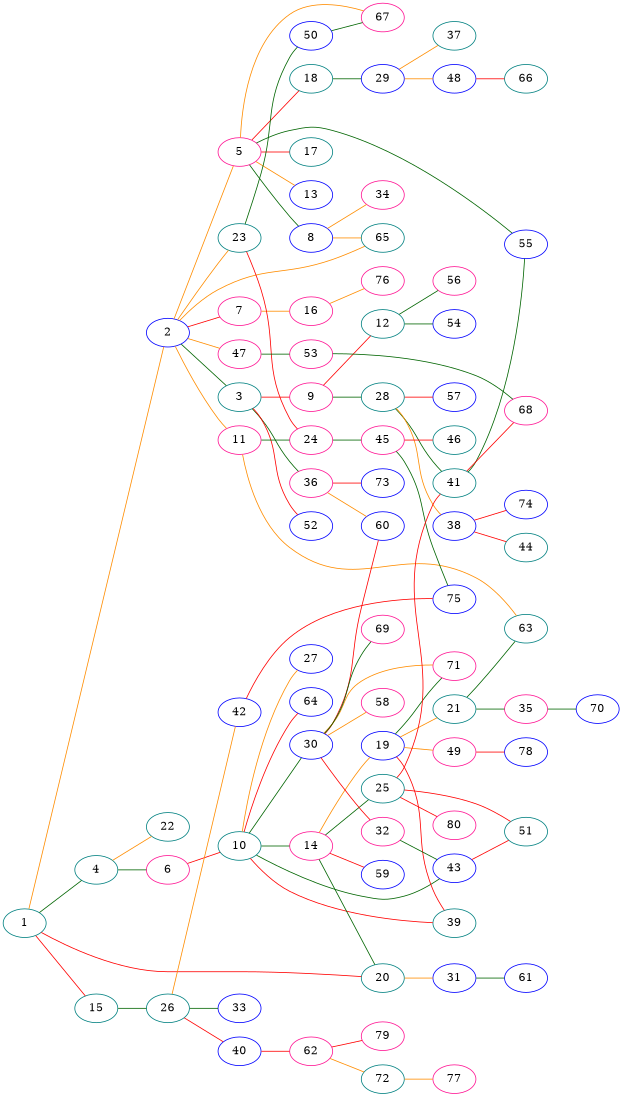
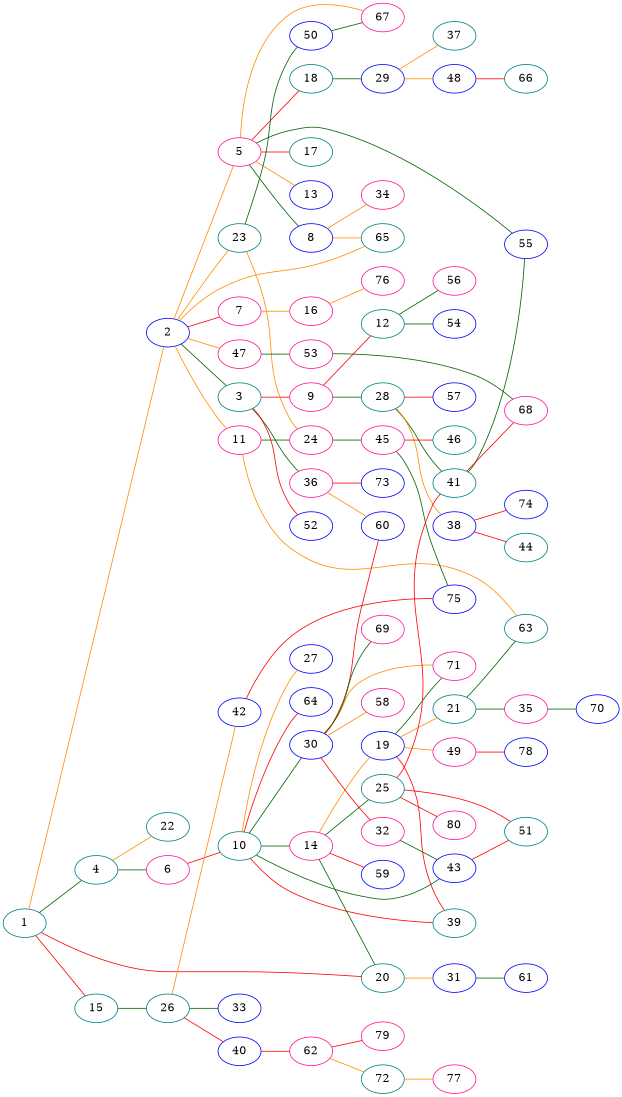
  graph {
    rankdir=LR
    node [color=blue]
    edge [color=darkgreen]
    1 [color=teal]
    2
    4 [color=teal]
    15 [color=teal]
    20 [color=teal]
    3 [color=teal]
    5 [color=deeppink]
    7 [color=deeppink]
    11 [color=deeppink]
    23 [color=teal]
    47 [color=deeppink]
    65 [color=teal]
    6 [color=deeppink]
    22 [color=teal]
    26 [color=teal]
    31
    9 [color=deeppink]
    36 [color=deeppink]
    52
    8
    13
    17 [color=teal]
    18 [color=teal]
    55
    67 [color=deeppink]
    16 [color=deeppink]
    24 [color=deeppink]
    63 [color=teal]
    50
    53 [color=deeppink]
    10 [color=teal]
    33
    40
    42
    61
    12 [color=teal]
    28 [color=teal]
    60
    73
    34 [color=deeppink]
    29
    76 [color=deeppink]
    45 [color=deeppink]
    68 [color=deeppink]
    54
    56 [color=deeppink]
    41 [color=teal]
    38
    57
    14 [color=deeppink]
    27
    30
    39 [color=teal]
    43
    64
    37 [color=teal]
    48
    19
    25 [color=teal]
    59
    71 [color=deeppink]
    32 [color=deeppink]
    58 [color=deeppink]
    69 [color=deeppink]
    51 [color=teal]
    44 [color=teal]
    74
    21 [color=teal]
    49 [color=deeppink]
    80 [color=deeppink]
    75
    46 [color=teal]
    35 [color=deeppink]
    78
    62 [color=deeppink]
    66 [color=teal]
    70
    72 [color=teal]
    79 [color=deeppink]
    77 [color=deeppink]
    1 -- 2 [color=darkorange]
    1 -- 4
    1 -- 15 [color=red]
    1 -- 20 [color=red]
    2 -- 3
    2 -- 5 [color=darkorange]
    2 -- 7 [color=red]
    2 -- 11 [color=darkorange]
    2 -- 23 [color=darkorange]
    2 -- 47 [color=darkorange]
    2 -- 65 [color=darkorange]
    4 -- 6
    4 -- 22 [color=darkorange]
    15 -- 26
    20 -- 31 [color=darkorange]
    3 -- 9 [color=red]
    3 -- 36
    3 -- 52 [color=red]
    5 -- 8
    5 -- 13 [color=darkorange]
    5 -- 17 [color=red]
    5 -- 18 [color=red]
    5 -- 55
    5 -- 67 [color=darkorange]
    7 -- 16 [color=darkorange]
    11 -- 24
    11 -- 63 [color=darkorange]
-   23 -- 24 [color=red]
+   23 -- 24 [color=darkorange]
    23 -- 50
    47 -- 53
    6 -- 10 [color=red]
    26 -- 33
    26 -- 40 [color=red]
    26 -- 42 [color=darkorange]
    31 -- 61
    9 -- 12 [color=red]
    9 -- 28
    36 -- 60 [color=darkorange]
    36 -- 73 [color=red]
    8 -- 65 [color=darkorange]
    8 -- 34 [color=darkorange]
    18 -- 29
    16 -- 76 [color=darkorange]
    24 -- 45
    50 -- 67
    53 -- 68
    10 -- 14
    10 -- 27 [color=darkorange]
    10 -- 30
    10 -- 39 [color=red]
    10 -- 43
    10 -- 64 [color=red]
    40 -- 62 [color=red]
    42 -- 75 [color=red]
    12 -- 54
    12 -- 56
    28 -- 41
    28 -- 38 [color=darkorange]
    28 -- 57 [color=red]
    29 -- 37 [color=darkorange]
    29 -- 48 [color=darkorange]
    45 -- 75
    45 -- 46 [color=red]
    41 -- 55
    41 -- 68 [color=red]
    38 -- 44 [color=red]
    38 -- 74 [color=red]
    14 -- 20
    14 -- 19 [color=darkorange]
    14 -- 25
    14 -- 59 [color=red]
    30 -- 60 [color=red]
    30 -- 71 [color=darkorange]
    30 -- 32 [color=red]
    30 -- 58 [color=darkorange]
    30 -- 69
    43 -- 51 [color=red]
    48 -- 66 [color=red]
    19 -- 39 [color=red]
    19 -- 71
    19 -- 21 [color=darkorange]
    19 -- 49 [color=darkorange]
    25 -- 41 [color=red]
    25 -- 51 [color=red]
    25 -- 80 [color=red]
    32 -- 43
    21 -- 63
    21 -- 35
    49 -- 78 [color=red]
    35 -- 70
    62 -- 72 [color=darkorange]
    62 -- 79 [color=red]
    72 -- 77 [color=darkorange]
  }
